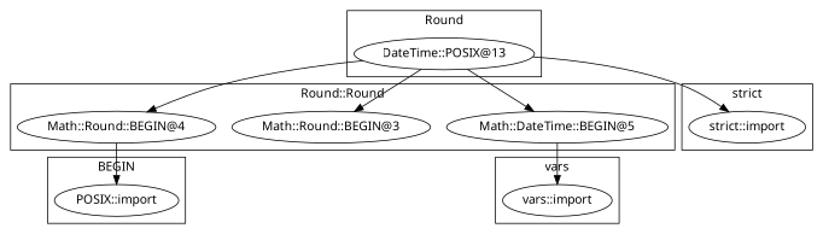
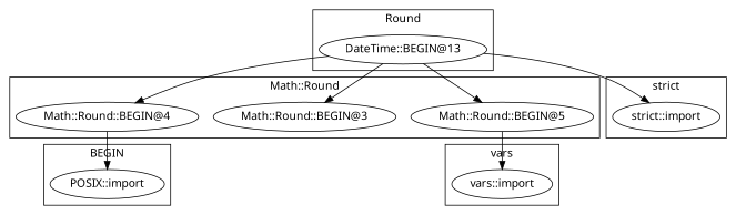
  digraph {
    fontname="Noto Sans"
    node [fontname="Noto Sans"]
    edge [fontname="Noto Sans"]
-   "DateTime::BEGIN@13" [label="DateTime::POSIX@13"]
+   "DateTime::BEGIN@13"
    "Math::Round::BEGIN@4"
    "Math::Round::BEGIN@3"
-   "Math::Round::BEGIN@5" [label="Math::DateTime::BEGIN@5"]
+   "Math::Round::BEGIN@5"
    "vars::import"
    "strict::import"
    "POSIX::import"
    subgraph cluster_1 {
      label=Round
      "DateTime::BEGIN@13"
    }
    subgraph cluster_2 {
-     label="Round::Round"
+     label="Math::Round"
      "Math::Round::BEGIN@4"
      "Math::Round::BEGIN@3"
      "Math::Round::BEGIN@5"
    }
    subgraph cluster_3 {
      label=vars
      "vars::import"
    }
    subgraph cluster_4 {
      label="strict"
      "strict::import"
    }
    subgraph cluster_5 {
      label=BEGIN
      "POSIX::import"
    }
    "DateTime::BEGIN@13" -> "Math::Round::BEGIN@4"
    "DateTime::BEGIN@13" -> "Math::Round::BEGIN@3"
    "DateTime::BEGIN@13" -> "Math::Round::BEGIN@5"
    "DateTime::BEGIN@13" -> "strict::import"
    "Math::Round::BEGIN@4" -> "POSIX::import"
    "Math::Round::BEGIN@5" -> "vars::import"
  }
